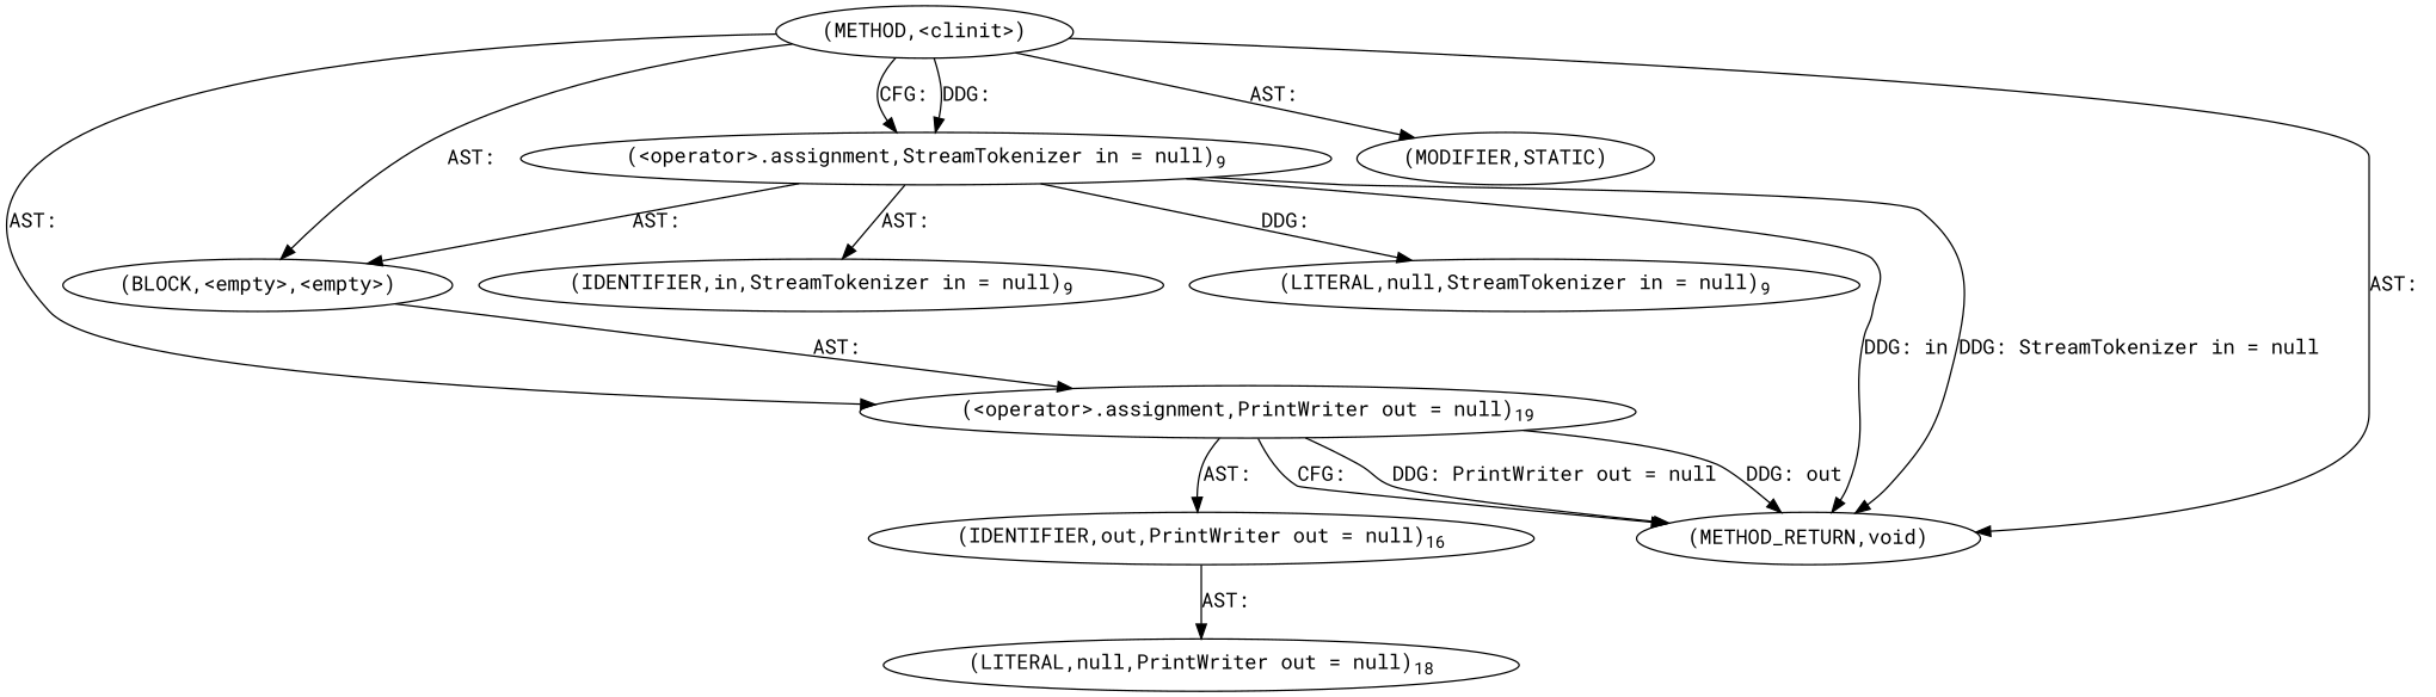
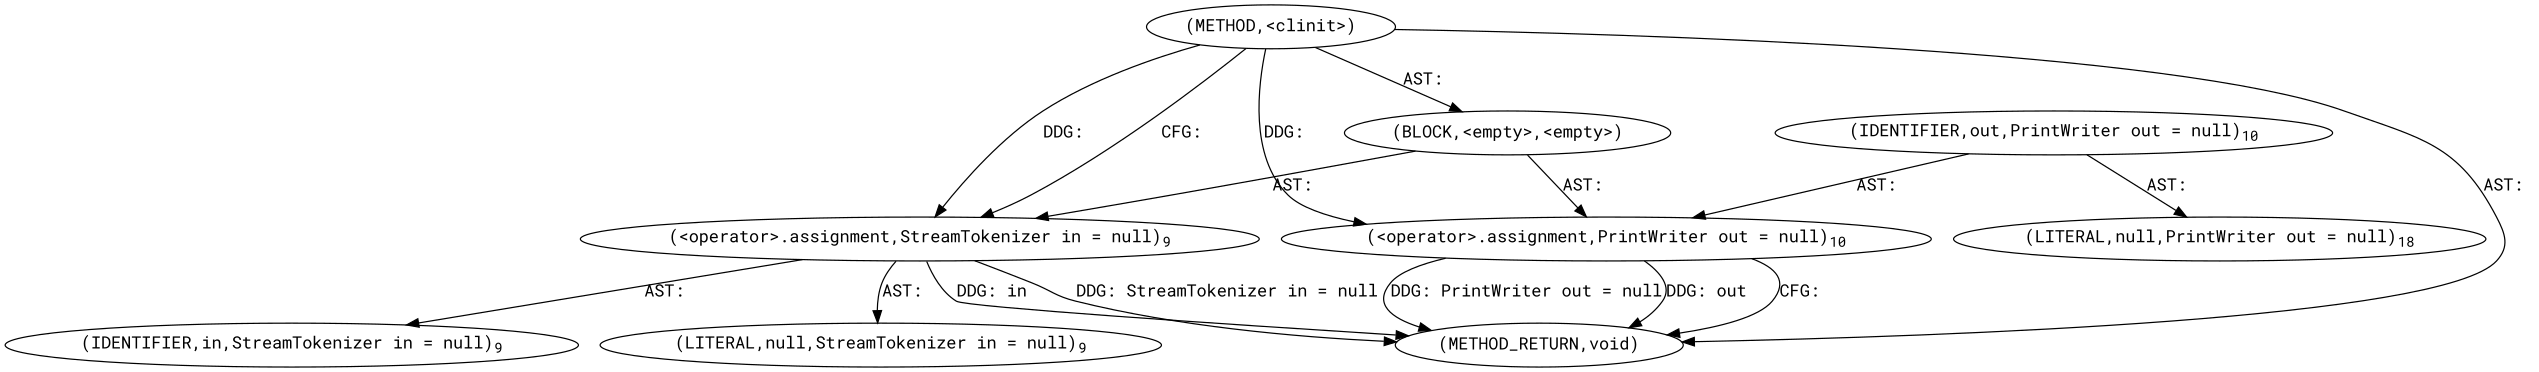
  digraph {
    fontname="Roboto Mono"
    node [fontname="Roboto Mono"]
    edge [fontname="Roboto Mono"]
    n1 [label=<(METHOD,&lt;clinit&gt;)>]
    n2 [label=<(BLOCK,&lt;empty&gt;,&lt;empty&gt;)>]
    n3 [label=<(&lt;operator&gt;.assignment,StreamTokenizer in = null)<SUB>9</SUB>>]
-   n4 [label=<(&lt;operator&gt;.assignment,PrintWriter out = null)<SUB>19</SUB>>]
-   n5 [label=<(MODIFIER,STATIC)>]
+   n4 [label=<(&lt;operator&gt;.assignment,PrintWriter out = null)<SUB>10</SUB>>]
    n6 [label=<(METHOD_RETURN,void)>]
    n7 [label=<(IDENTIFIER,in,StreamTokenizer in = null)<SUB>9</SUB>>]
    n8 [label=<(LITERAL,null,StreamTokenizer in = null)<SUB>9</SUB>>]
-   n9 [label=<(IDENTIFIER,out,PrintWriter out = null)<SUB>16</SUB>>]
+   n9 [label=<(IDENTIFIER,out,PrintWriter out = null)<SUB>10</SUB>>]
    n10 [label=<(LITERAL,null,PrintWriter out = null)<SUB>18</SUB>>]
    n1 -> n2 [label="AST: "]
    n1 -> n3 [label="CFG: "]
    n1 -> n3 [label="DDG: "]
-   n1 -> n4 [label="AST: "]
-   n1 -> n5 [label="AST: "]
+   n1 -> n4 [label="DDG: "]
    n1 -> n6 [label="AST: "]
-   n3 -> n2 [label="AST: "]
+   n2 -> n3 [label="AST: "]
    n2 -> n4 [label="AST: "]
    n3 -> n6 [label="DDG: StreamTokenizer in = null"]
    n3 -> n6 [label="DDG: in"]
    n3 -> n7 [label="AST: "]
-   n3 -> n8 [label="DDG: "]
+   n3 -> n8 [label="AST: "]
    n4 -> n6 [label="CFG: "]
    n4 -> n6 [label="DDG: PrintWriter out = null"]
    n4 -> n6 [label="DDG: out"]
-   n4 -> n9 [label="AST: "]
+   n9 -> n4 [label="AST: "]
    n9 -> n10 [label="AST: "]
  }
